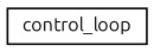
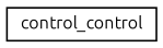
  digraph {
    rankdir=LR
    fontname=Ubuntu
-   n1 [color=black fillcolor=white fontname=Ubuntu fontsize=10 height=0.2 label=control_loop shape=record style=filled width=0.4]
+   n1 [color=black fillcolor=white fontname=Ubuntu fontsize=10 height=0.2 label=control_control shape=record style=filled width=0.4]
  }
